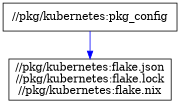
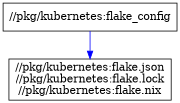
  digraph {
    node [shape=box]
-   "//pkg/kubernetes:flake_config" [label="//pkg/kubernetes:pkg_config"]
+   "//pkg/kubernetes:flake_config"
    "//pkg/kubernetes:flake.json\n//pkg/kubernetes:flake.lock\n//pkg/kubernetes:flake.nix"
    "//pkg/kubernetes:flake_config" -> "//pkg/kubernetes:flake.json\n//pkg/kubernetes:flake.lock\n//pkg/kubernetes:flake.nix" [color=blue]
  }
